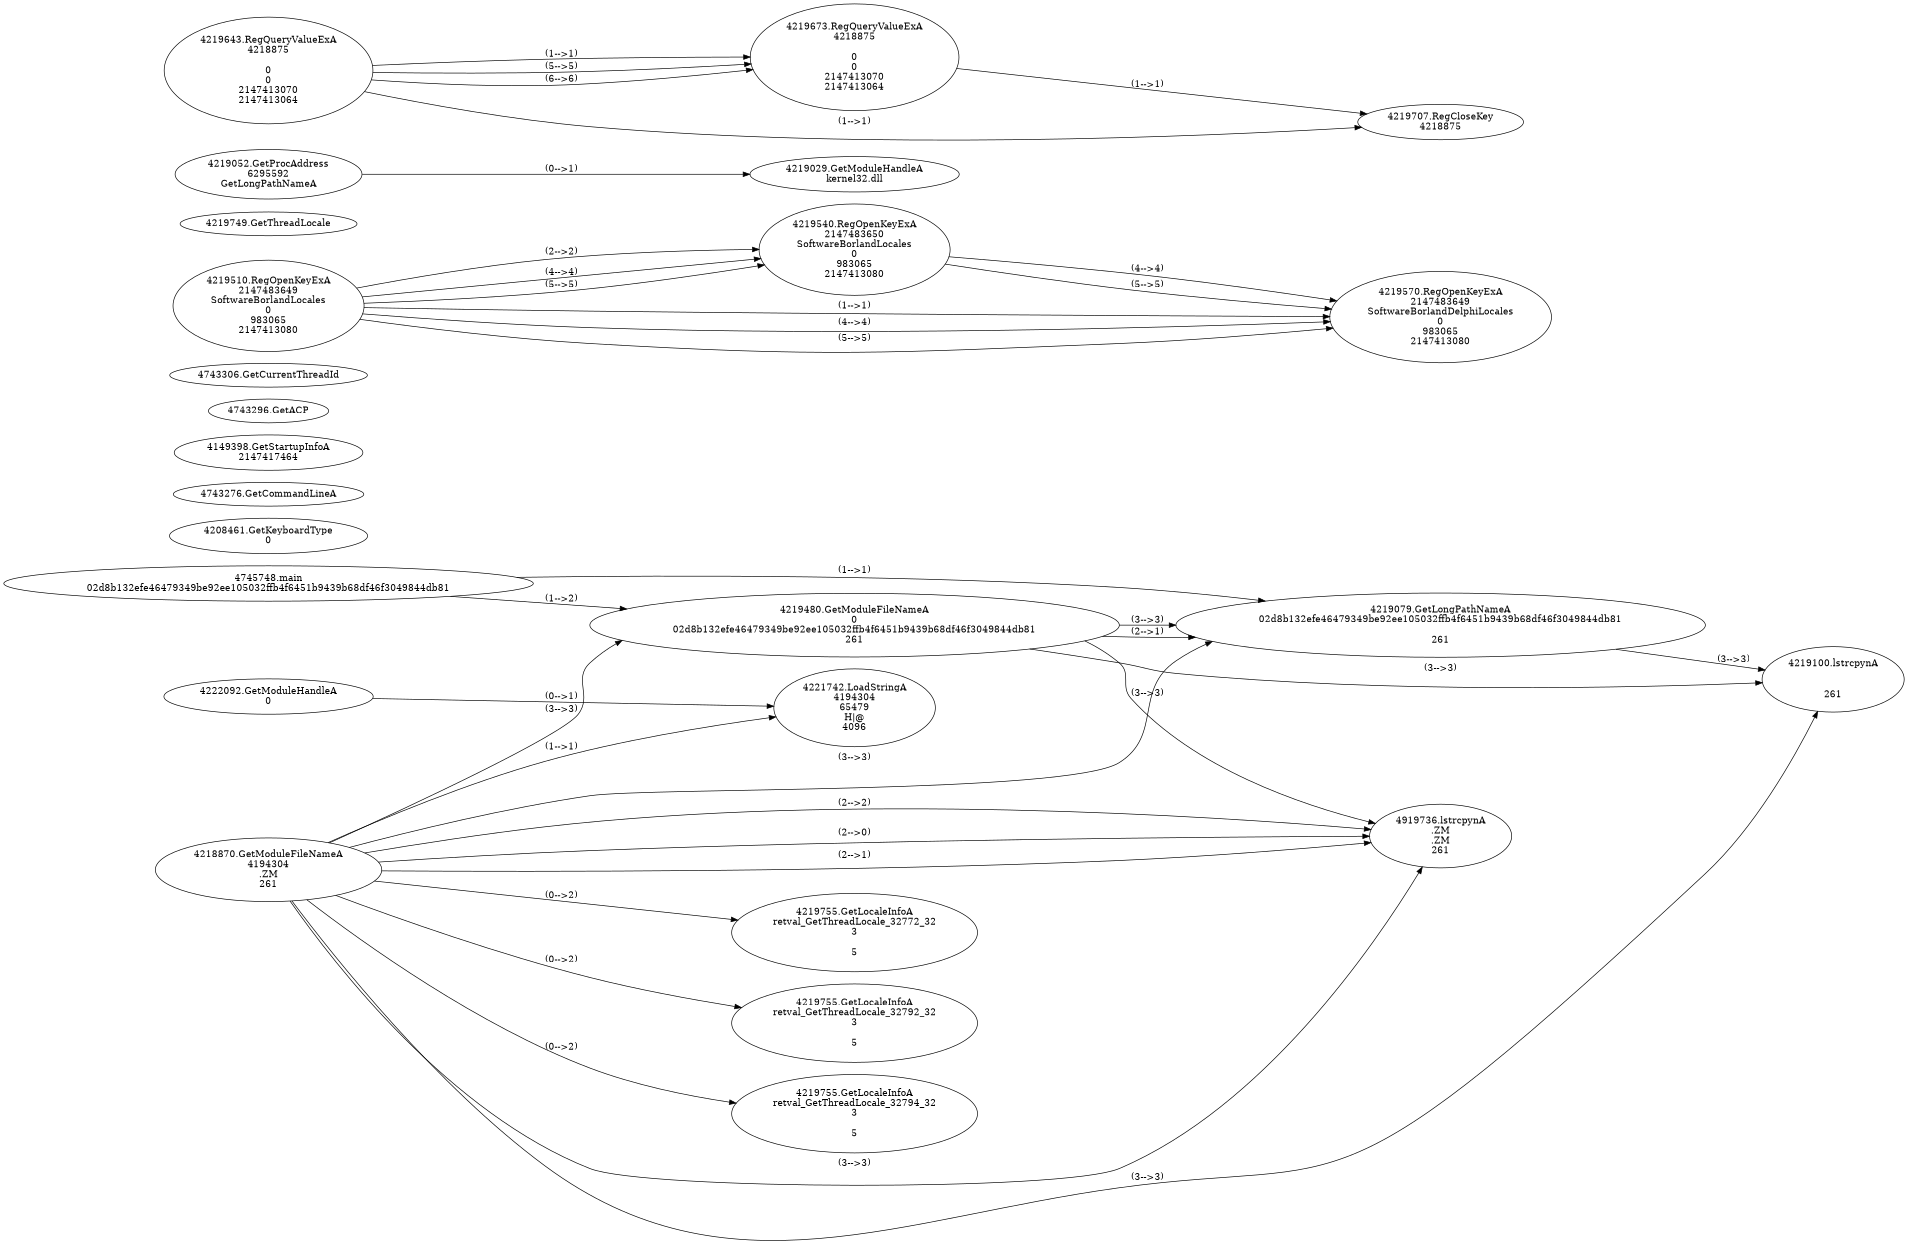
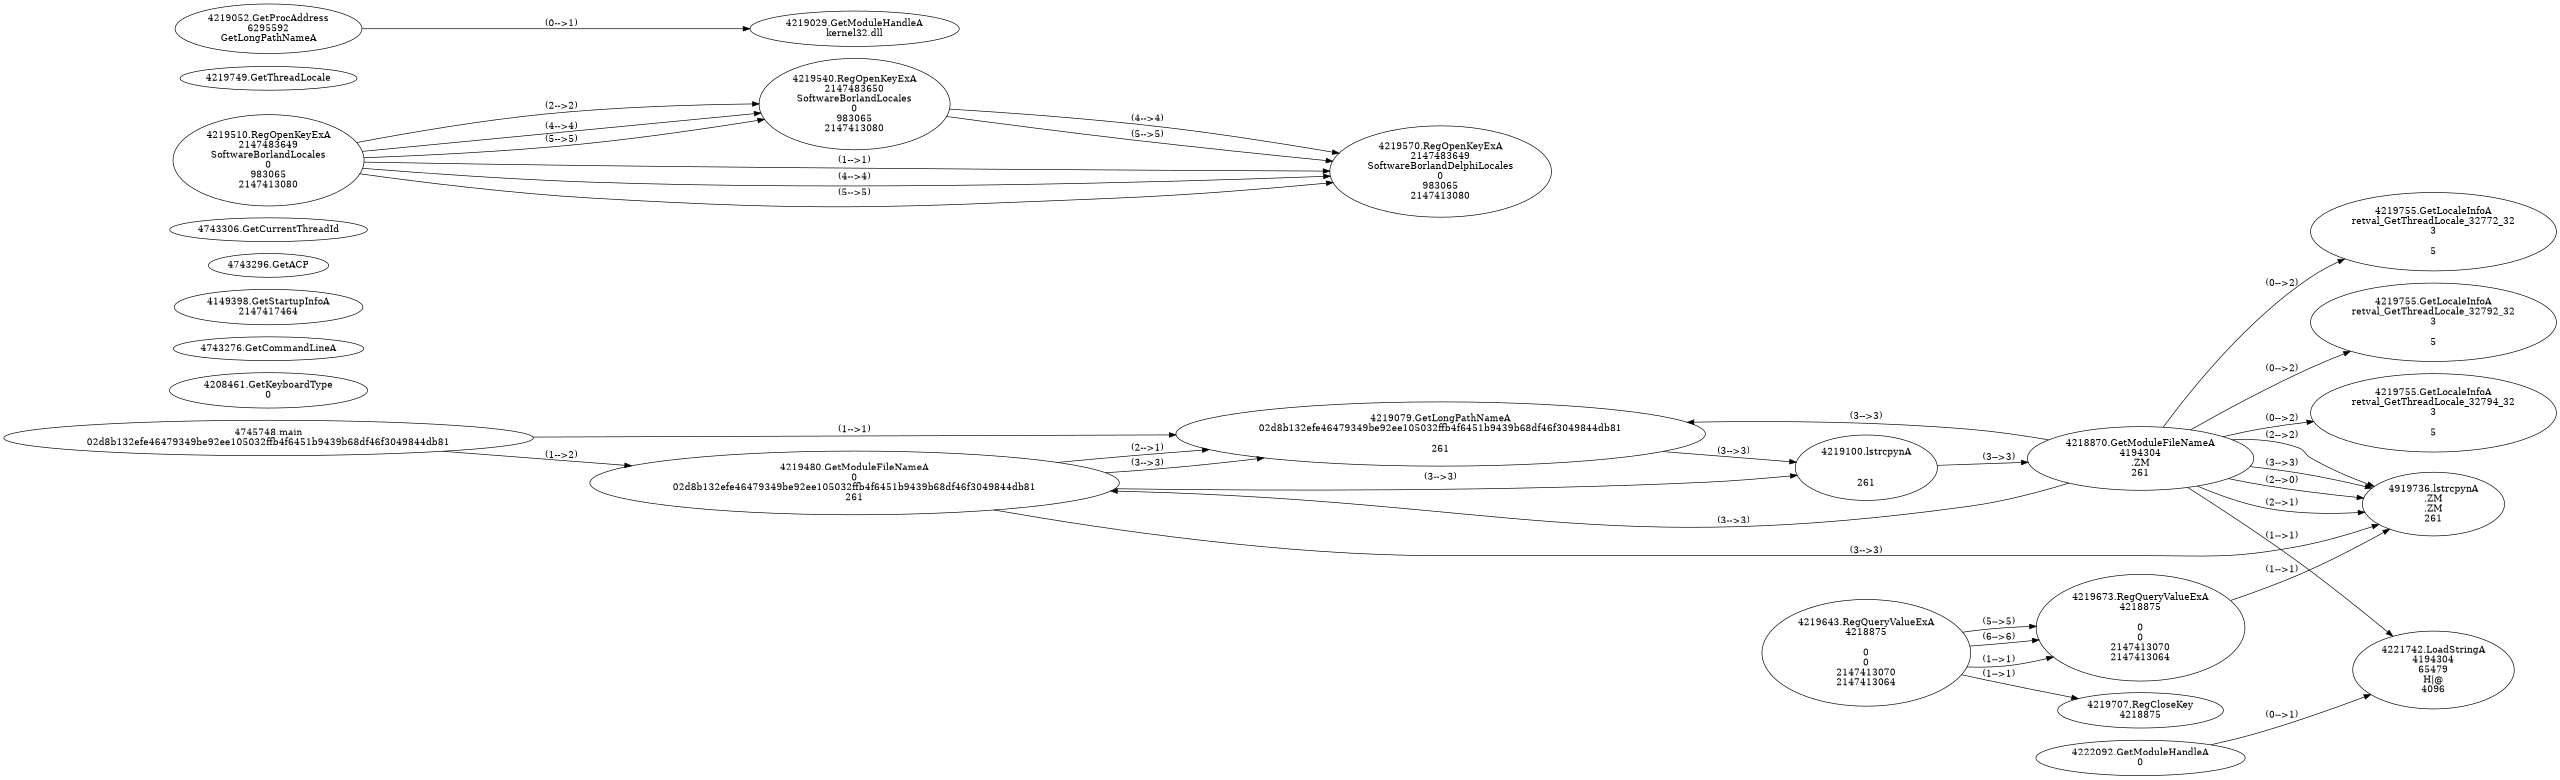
  digraph {
    rankdir=LR
    n1 [label="4745748.main\n02d8b132efe46479349be92ee105032ffb4f6451b9439b68df46f3049844db81"]
    n2 [label="4219480.GetModuleFileNameA\n0\n02d8b132efe46479349be92ee105032ffb4f6451b9439b68df46f3049844db81\n261"]
    n3 [label="4219079.GetLongPathNameA\n02d8b132efe46479349be92ee105032ffb4f6451b9439b68df46f3049844db81\n\n261"]
    n4 [label="4919736.lstrcpynA\n.ZM\n.ZM\n261"]
    n5 [label="4219100.lstrcpynA\n\n\n261"]
    n6 [label="4222092.GetModuleHandleA\n0"]
    n7 [label="4221742.LoadStringA\n4194304\n65479\nH|@\n4096"]
    n8 [label="4218870.GetModuleFileNameA\n4194304\n.ZM\n261"]
    n9 [label="4219755.GetLocaleInfoA\nretval_GetThreadLocale_32772_32\n3\n\n5"]
    n10 [label="4219755.GetLocaleInfoA\nretval_GetThreadLocale_32792_32\n3\n\n5"]
    n11 [label="4219755.GetLocaleInfoA\nretval_GetThreadLocale_32794_32\n3\n\n5"]
    n12 [label="4208461.GetKeyboardType\n0"]
    n13 [label="4743276.GetCommandLineA\n"]
    n14 [label="4149398.GetStartupInfoA\n2147417464"]
    n15 [label="4743296.GetACP\n"]
    n16 [label="4743306.GetCurrentThreadId\n"]
    n17 [label="4219510.RegOpenKeyExA\n2147483649\nSoftware\Borland\Locales\n0\n983065\n2147413080"]
    n18 [label="4219540.RegOpenKeyExA\n2147483650\nSoftware\Borland\Locales\n0\n983065\n2147413080"]
    n19 [label="4219570.RegOpenKeyExA\n2147483649\nSoftware\Borland\Delphi\Locales\n0\n983065\n2147413080"]
    n20 [label="4219749.GetThreadLocale\n"]
    n21 [label="4219029.GetModuleHandleA\nkernel32.dll"]
    n22 [label="4219052.GetProcAddress\n6295592\nGetLongPathNameA"]
    n23 [label="4219643.RegQueryValueExA\n4218875\n\n0\n0\n2147413070\n2147413064"]
    n24 [label="4219673.RegQueryValueExA\n4218875\n\n0\n0\n2147413070\n2147413064"]
    n25 [label="4219707.RegCloseKey\n4218875"]
    n1 -> n2 [label="(1-->2)"]
    n1 -> n3 [label="(1-->1)"]
    n2 -> n3 [label="(2-->1)"]
    n2 -> n3 [label="(3-->3)"]
    n2 -> n4 [label="(3-->3)"]
    n2 -> n5 [label="(3-->3)"]
    n3 -> n5 [label="(3-->3)"]
    n6 -> n7 [label="(0-->1)"]
    n8 -> n2 [label="(3-->3)"]
    n8 -> n3 [label="(3-->3)"]
    n8 -> n4 [label="(2-->1)"]
    n8 -> n4 [label="(2-->2)"]
    n8 -> n4 [label="(3-->3)"]
    n8 -> n4 [label="(2-->0)"]
-   n8 -> n5 [label="(3-->3)"]
+   n5 -> n8 [label="(3-->3)"]
    n8 -> n7 [label="(1-->1)"]
    n8 -> n9 [label="(0-->2)"]
    n8 -> n10 [label="(0-->2)"]
    n8 -> n11 [label="(0-->2)"]
    n17 -> n18 [label="(2-->2)"]
    n17 -> n18 [label="(4-->4)"]
    n17 -> n18 [label="(5-->5)"]
    n17 -> n19 [label="(1-->1)"]
    n17 -> n19 [label="(4-->4)"]
    n17 -> n19 [label="(5-->5)"]
    n18 -> n19 [label="(4-->4)"]
    n18 -> n19 [label="(5-->5)"]
    n22 -> n21 [label="(0-->1)"]
    n23 -> n24 [label="(1-->1)"]
    n23 -> n24 [label="(5-->5)"]
    n23 -> n24 [label="(6-->6)"]
    n23 -> n25 [label="(1-->1)"]
-   n24 -> n25 [label="(1-->1)"]
+   n24 -> n4 [label="(1-->1)"]
  }
